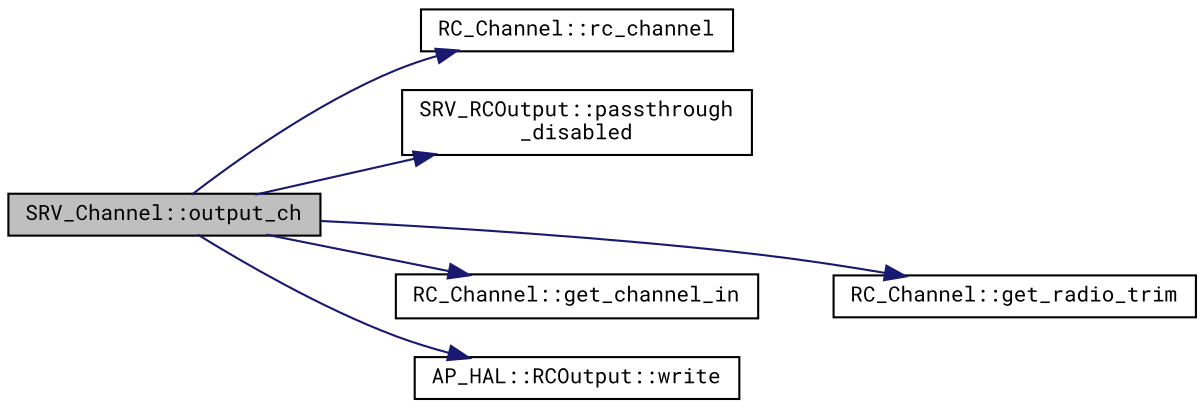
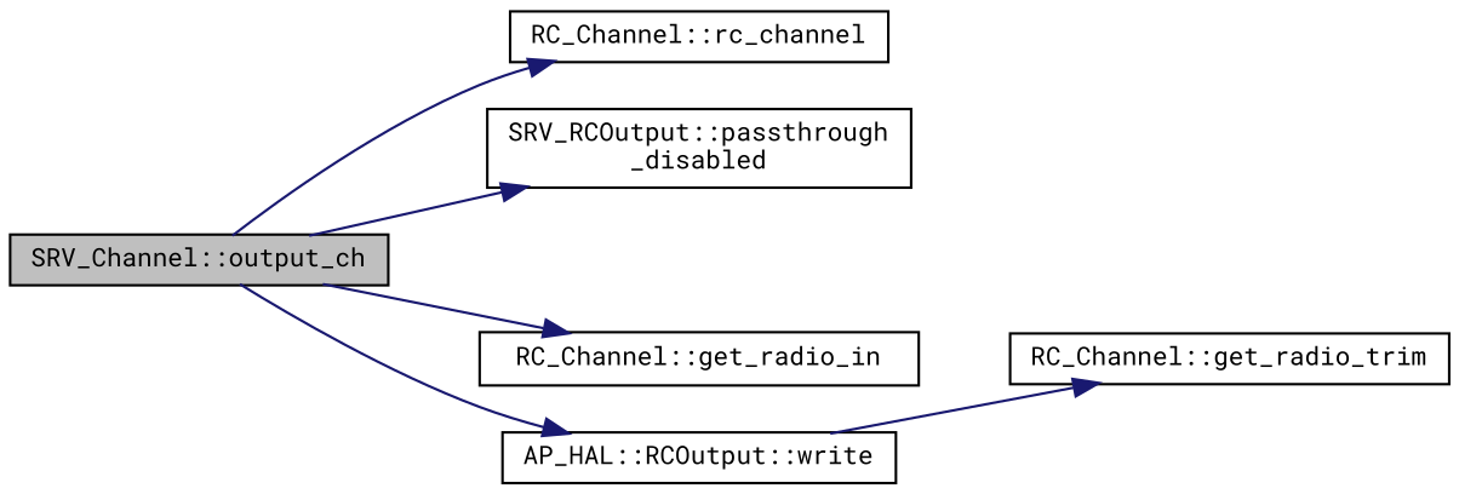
  digraph {
    fontname="Roboto Mono"
    rankdir=LR
    node [color=black fillcolor=white fontname="Roboto Mono" fontsize=10 shape=record style=filled]
    edge [color=midnightblue fontname="Roboto Mono" fontsize=10 labelfontname=Helvetica labelfontsize=10 style=solid]
    n1 [fillcolor=grey75 fontcolor=black height=0.2 label="SRV_Channel::output_ch" width=0.4]
    n2 [height=0.2 label="RC_Channel::rc_channel" width=0.4]
    n3 [height=0.2 label="SRV_RCOutput::passthrough\l_disabled" width=0.4]
    n4 [height=0.2 label="RC_Channel::get_radio_trim" width=0.4]
-   n5 [height=0.2 label="RC_Channel::get_channel_in" width=0.4]
+   n5 [height=0.2 label="RC_Channel::get_radio_in" width=0.4]
    n6 [height=0.2 label="AP_HAL::RCOutput::write" width=0.4]
    n1 -> n2
    n1 -> n3
-   n1 -> n4
+   n6 -> n4
    n1 -> n5
    n1 -> n6
  }
